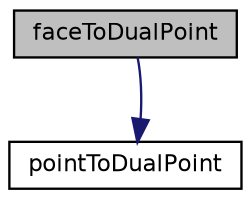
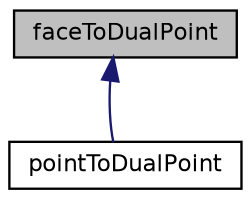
  digraph {
    rankdir=TB
    node [color=black fontname=Helvetica fontsize=10 shape=record]
    n1 [fillcolor=grey75 fontcolor=black height=0.2 label=faceToDualPoint style=filled width=0.4]
    n2 [height=0.2 label=pointToDualPoint width=0.4]
-   n2 -> n1 [color=midnightblue dir=back fontname=Helvetica fontsize=10 labelfontname=Helvetica labelfontsize=10 style=solid]
+   n1 -> n2 [color=midnightblue dir=back fontname=Helvetica fontsize=10 labelfontname=Helvetica labelfontsize=10 style=solid]
  }
